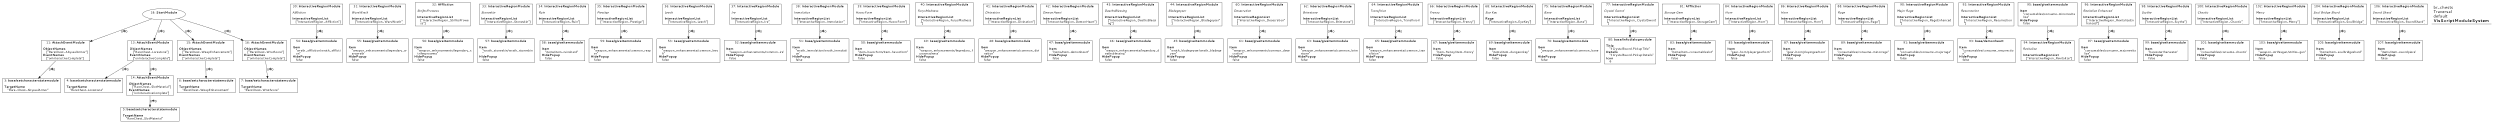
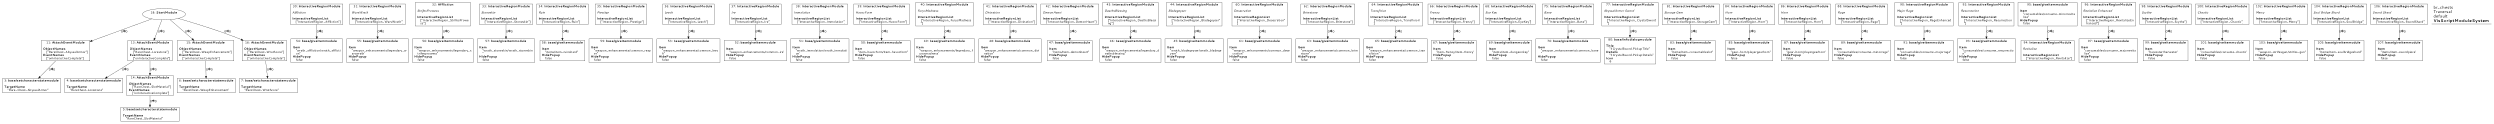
  digraph {
    fontname="Segoe UI"
    splines=spline
    node [fontname="Segoe UI" shape=box]
    edge [fontname="Segoe UI"]
    n1 [label=<3: <b>base/setcharacterstatemodule</b><br/><br/><b>TargetName</b><br align="left"/>    &quot;Rare_Chest_AbyssalArmor&quot;<br align="left"/>>]
    n2 [label=<4: <b>base/setcharacterstatemodule</b><br/><br/><b>TargetName</b><br align="left"/>    &quot;RareChest_Lorestone&quot;<br align="left"/>>]
    n3 [label=<5: <b>base/setcharacterstatemodule</b><br/><br/><b>TargetName</b><br align="left"/>    &quot;RareChest_SlotMaterial&quot;<br align="left"/>>]
    n4 [label=<6: <b>base/setcharacterstatemodule</b><br/><br/><b>TargetName</b><br align="left"/>    &quot;RareChest_WeapEnhancement&quot;<br align="left"/>>]
    n5 [label=<7: <b>base/setcharacterstatemodule</b><br/><br/><b>TargetName</b><br align="left"/>    &quot;RareChest_Wrathcore&quot;<br align="left"/>>]
    n6 [label=<11: <b>AttachEventModule</b><br/><br/><b>ObjectNames</b><br align="left"/>    [&quot;RareChest_AbyssalArmor&quot;]<br align="left"/><b>EventNames</b><br align="left"/>    [&quot;onInteractiveComplete&quot;]<br align="left"/>>]
    n7 [label=<13: <b>AttachEventModule</b><br/><br/><b>ObjectNames</b><br align="left"/>    [&quot;RareChest_Lorestone&quot;]<br align="left"/><b>EventNames</b><br align="left"/>    [&quot;onInteractiveComplete&quot;]<br align="left"/>>]
    n8 [label=<14: <b>AttachEventModule</b><br/><br/><b>ObjectNames</b><br align="left"/>    [&quot;RareChest_SlotMaterial&quot;]<br align="left"/><b>EventNames</b><br align="left"/>    [&quot;onInteractiveComplete&quot;]<br align="left"/>>]
    n9 [label=<15: <b>AttachEventModule</b><br/><br/><b>ObjectNames</b><br align="left"/>    [&quot;RareChest_WeapEnhancement&quot;]<br align="left"/><b>EventNames</b><br align="left"/>    [&quot;onInteractiveComplete&quot;]<br align="left"/>>]
    n10 [label=<16: <b>AttachEventModule</b><br/><br/><b>ObjectNames</b><br align="left"/>    [&quot;RareChest_Wrathcore&quot;]<br align="left"/><b>EventNames</b><br align="left"/>    [&quot;onInteractiveComplete&quot;]<br align="left"/>>]
    n11 [label=<18: <b>StartModule</b><br/><br/>> shape=oval]
    n12 [label=<30: <b>InteractiveRegionModule</b><br/><br/><i>Affliction<br align="left"/></i><br align="left"/><b>InteractiveRegionList</b><br align="left"/>    [&quot;InteractiveRegion_Affliction&quot;]<br align="left"/>>]
    n13 [label=<54: <b>base/giveitemmodule</b><br/><br/><b>Item</b><br align="left"/>    &quot;wrath_affliction/wrath_afflicti<br align="left"/>    on&quot;<br align="left"/><b>HidePopup</b><br align="left"/>    false<br align="left"/>>]
    n14 [label=<31: <b>InteractiveRegionModule</b><br/><br/><i>WarsWrath<br align="left"/></i><br align="left"/><b>InteractiveRegionList</b><br align="left"/>    [&quot;InteractiveRegion_WarsWrath&quot;]<br align="left"/>>]
    n15 [label=<55: <b>base/giveitemmodule</b><br/><br/><b>Item</b><br align="left"/>    &quot;weapon_enhancements/legendary_w<br align="left"/>    arswrath&quot;<br align="left"/><b>HidePopup</b><br align="left"/>    false<br align="left"/>>]
    n16 [label=<32: <b>Affliction</b><br/><br/><i>StrifesProwess<br align="left"/></i><br align="left"/><b>InteractiveRegionList</b><br align="left"/>    [&quot;InteractiveRegion_StrifesProwe<br align="left"/>    ss&quot;]<br align="left"/>>]
    n17 [label=<56: <b>base/giveitemmodule</b><br/><br/><b>Item</b><br align="left"/>    &quot;weapon_enhancements/legendary_s<br align="left"/>    trifesprowess&quot;<br align="left"/><b>HidePopup</b><br align="left"/>    false<br align="left"/>>]
    n18 [label=<33: <b>InteractiveRegionModule</b><br/><br/><i>Stoneskin<br align="left"/></i><br align="left"/><b>InteractiveRegionList</b><br align="left"/>    [&quot;InteractiveRegion_Stoneskin&quot;]<br align="left"/>>]
    n19 [label=<57: <b>base/giveitemmodule</b><br/><br/><b>Item</b><br align="left"/>    &quot;wrath_stoneskin/wrath_stoneskin<br align="left"/>    &quot;<br align="left"/><b>HidePopup</b><br align="left"/>    false<br align="left"/>>]
    n20 [label=<34: <b>InteractiveRegionModule</b><br/><br/><i>Ruin<br align="left"/></i><br align="left"/><b>InteractiveRegionList</b><br align="left"/>    [&quot;InteractiveRegion_Ruin&quot;]<br align="left"/>>]
    n21 [label=<58: <b>base/giveitemmodule</b><br/><br/><b>Item</b><br align="left"/>    &quot;items/item_ruinshard&quot;<br align="left"/><b>HidePopup</b><br align="left"/>    false<br align="left"/>>]
    n22 [label=<35: <b>InteractiveRegionModule</b><br/><br/><i>Prestige<br align="left"/></i><br align="left"/><b>InteractiveRegionList</b><br align="left"/>    [&quot;InteractiveRegion_Prestige&quot;]<br align="left"/>>]
    n23 [label=<59: <b>base/giveitemmodule</b><br/><br/><b>Item</b><br align="left"/>    &quot;weapon_enhancements/common_reap<br align="left"/>    er&quot;<br align="left"/><b>HidePopup</b><br align="left"/>    false<br align="left"/>>]
    n24 [label=<36: <b>InteractiveRegionModule</b><br/><br/><i>Leech<br align="left"/></i><br align="left"/><b>InteractiveRegionList</b><br align="left"/>    [&quot;InteractiveRegion_Leech&quot;]<br align="left"/>>]
    n25 [label=<53: <b>base/giveitemmodule</b><br/><br/><b>Item</b><br align="left"/>    &quot;weapon_enhancements/common_leec<br align="left"/>    h&quot;<br align="left"/><b>HidePopup</b><br align="left"/>    false<br align="left"/>>]
    n26 [label=<37: <b>InteractiveRegionModule</b><br/><br/><i>Ire<br align="left"/></i><br align="left"/><b>InteractiveRegionList</b><br align="left"/>    [&quot;InteractiveRegion_Ire&quot;]<br align="left"/>>]
    n27 [label=<52: <b>base/giveitemmodule</b><br/><br/><b>Item</b><br align="left"/>    &quot;weapon_enhancements/common_ire&quot;<br align="left"/><b>HidePopup</b><br align="left"/>    false<br align="left"/>>]
    n28 [label=<38: <b>InteractiveRegionModule</b><br/><br/><i>Immolation<br align="left"/></i><br align="left"/><b>InteractiveRegionList</b><br align="left"/>    [&quot;InteractiveRegion_Immolation&quot;]<br align="left"/>>]
    n29 [label=<51: <b>base/giveitemmodule</b><br/><br/><b>Item</b><br align="left"/>    &quot;wrath_immolation/wrath_immolati<br align="left"/>    on&quot;<br align="left"/><b>HidePopup</b><br align="left"/>    false<br align="left"/>>]
    n30 [label=<39: <b>InteractiveRegionModule</b><br/><br/><i>HavocForm<br align="left"/></i><br align="left"/><b>InteractiveRegionList</b><br align="left"/>    [&quot;InteractiveRegion_HavocForm&quot;]<br align="left"/>>]
    n31 [label=<50: <b>base/giveitemmodule</b><br/><br/><b>Item</b><br align="left"/>    &quot;item_havocform/item_havocform&quot;<br align="left"/><b>HidePopup</b><br align="left"/>    false<br align="left"/>>]
    n32 [label=<40: <b>InteractiveRegionModule</b><br/><br/><i>FurysMadness<br align="left"/></i><br align="left"/><b>InteractiveRegionList</b><br align="left"/>    [&quot;InteractiveRegion_FurysMadness<br align="left"/>    &quot;]<br align="left"/>>]
    n33 [label=<49: <b>base/giveitemmodule</b><br/><br/><b>Item</b><br align="left"/>    &quot;weapon_enhancements/legendary_f<br align="left"/>    urysmadness&quot;<br align="left"/><b>HidePopup</b><br align="left"/>    false<br align="left"/>>]
    n34 [label=<41: <b>InteractiveRegionModule</b><br/><br/><i>Divination<br align="left"/></i><br align="left"/><b>InteractiveRegionList</b><br align="left"/>    [&quot;InteractiveRegion_Divination&quot;]<br align="left"/>>]
    n35 [label=<48: <b>base/giveitemmodule</b><br/><br/><b>Item</b><br align="left"/>    &quot;weapon_enhancements/common_divi<br align="left"/>    nation&quot;<br align="left"/><b>HidePopup</b><br align="left"/>    false<br align="left"/>>]
    n36 [label=<42: <b>InteractiveRegionModule</b><br/><br/><i>DemonHeart<br align="left"/></i><br align="left"/><b>InteractiveRegionList</b><br align="left"/>    [&quot;InteractiveRegion_DemonHeart&quot;]<br align="left"/>>]
    n37 [label=<47: <b>base/giveitemmodule</b><br/><br/><b>Item</b><br align="left"/>    &quot;items/item_demonheart&quot;<br align="left"/><b>HidePopup</b><br align="left"/>    false<br align="left"/>>]
    n38 [label=<43: <b>InteractiveRegionModule</b><br/><br/><i>DeathsBlessing<br align="left"/></i><br align="left"/><b>InteractiveRegionList</b><br align="left"/>    [&quot;InteractiveRegion_DeathsBlessi<br align="left"/>    ng&quot;]<br align="left"/>>]
    n39 [label=<46: <b>base/giveitemmodule</b><br/><br/><b>Item</b><br align="left"/>    &quot;weapon_enhancements/legendary_d<br align="left"/>    eathsblessing&quot;<br align="left"/><b>HidePopup</b><br align="left"/>    false<br align="left"/>>]
    n40 [label=<44: <b>InteractiveRegionModule</b><br/><br/><i>Bladegeyser<br align="left"/></i><br align="left"/><b>InteractiveRegionList</b><br align="left"/>    [&quot;InteractiveRegion_Bladegeyser&quot;<br align="left"/>    ]<br align="left"/>>]
    n41 [label=<45: <b>base/giveitemmodule</b><br/><br/><b>Item</b><br align="left"/>    &quot;wrath_bladegeyser/wrath_bladege<br align="left"/>    yser&quot;<br align="left"/><b>HidePopup</b><br align="left"/>    false<br align="left"/>>]
    n42 [label=<60: <b>InteractiveRegionModule</b><br/><br/><i>Desecration<br align="left"/></i><br align="left"/><b>InteractiveRegionList</b><br align="left"/>    [&quot;InteractiveRegion_Desecration&quot;<br align="left"/>    ]<br align="left"/>>]
    n43 [label=<61: <b>base/giveitemmodule</b><br/><br/><b>Item</b><br align="left"/>    &quot;weapon_enhancements/common_dese<br align="left"/>    cration&quot;<br align="left"/><b>HidePopup</b><br align="left"/>    false<br align="left"/>>]
    n44 [label=<62: <b>InteractiveRegionModule</b><br/><br/><i>Brimstone<br align="left"/></i><br align="left"/><b>InteractiveRegionList</b><br align="left"/>    [&quot;InteractiveRegion_Brimstone&quot;]<br align="left"/>>]
    n45 [label=<63: <b>base/giveitemmodule</b><br/><br/><b>Item</b><br align="left"/>    &quot;weapon_enhancements/common_brim<br align="left"/>    stone&quot;<br align="left"/><b>HidePopup</b><br align="left"/>    false<br align="left"/>>]
    n46 [label=<64: <b>InteractiveRegionModule</b><br/><br/><i>Transfixion<br align="left"/></i><br align="left"/><b>InteractiveRegionList</b><br align="left"/>    [&quot;InteractiveRegion_Transfixion&quot;<br align="left"/>    ]<br align="left"/>>]
    n47 [label=<65: <b>base/giveitemmodule</b><br/><br/><b>Item</b><br align="left"/>    &quot;weapon_enhancements/common_tran<br align="left"/>    sfixion&quot;<br align="left"/><b>HidePopup</b><br align="left"/>    false<br align="left"/>>]
    n48 [label=<66: <b>InteractiveRegionModule</b><br/><br/><i>Frenzy<br align="left"/></i><br align="left"/><b>InteractiveRegionList</b><br align="left"/>    [&quot;InteractiveRegion_Frenzy&quot;]<br align="left"/>>]
    n49 [label=<67: <b>base/giveitemmodule</b><br/><br/><b>Item</b><br align="left"/>    &quot;item_frenzy/item_frenzy&quot;<br align="left"/><b>HidePopup</b><br align="left"/>    false<br align="left"/>>]
-   n50 [label=<68: <b>InteractiveRegionModule</b><br/><br/><i>Eye Key<br align="left"/></i><br align="left"/><b>Rage</b><br align="left"/>    [&quot;InteractiveRegion_EyeKey&quot;]<br align="left"/>>]
+   n50 [label=<68: <b>InteractiveRegionModule</b><br/><br/><i>Eye Key<br align="left"/></i><br align="left"/><b>InteractiveRegionList</b><br align="left"/>    [&quot;InteractiveRegion_EyeKey&quot;]<br align="left"/>>]
    n51 [label=<69: <b>base/giveitemmodule</b><br/><br/><b>Item</b><br align="left"/>    &quot;items/item_dungeonkey&quot;<br align="left"/><b>HidePopup</b><br align="left"/>    false<br align="left"/>>]
    n52 [label=<75: <b>InteractiveRegionModule</b><br/><br/><i>Bane<br align="left"/></i><br align="left"/><b>InteractiveRegionList</b><br align="left"/>    [&quot;InteractiveRegion_Bane&quot;]<br align="left"/>>]
    n53 [label=<76: <b>base/giveitemmodule</b><br/><br/><b>Item</b><br align="left"/>    &quot;weapon_enhancements/common_bane<br align="left"/>    &quot;<br align="left"/><b>HidePopup</b><br align="left"/>    false<br align="left"/>>]
-   n54 [label=<77: <b>InteractiveRegionModule</b><br/><br/><i>Crystal Sword<br align="left"/></i><br align="left"/><b>InteractiveRegionList</b><br align="left"/>    [&quot;InteractiveRegion_CrystalSword<br align="left"/>    &quot;]<br align="left"/>>]
+   n54 [label=<77: <b>InteractiveRegionModule</b><br/><br/><i>AbyssalArmor Sword<br align="left"/></i><br align="left"/><b>InteractiveRegionList</b><br align="left"/>    [&quot;InteractiveRegion_CrystalSword<br align="left"/>    &quot;]<br align="left"/>>]
    n55 [label=<80: <b>base/infodialogmodule</b><br/><br/><b>Title</b><br align="left"/>    &quot;$CrystalSword.PickupTitle&quot;<br align="left"/><b>Details</b><br align="left"/>    &quot;$CrystalSword.PickupDetails&quot;<br align="left"/><b>Icon</b><br align="left"/>    6<br align="left"/>>]
-   n56 [label=<81: <b>Affliction</b><br/><br/><i>Storage Gem<br align="left"/></i><br align="left"/><b>InteractiveRegionList</b><br align="left"/>    [&quot;InteractiveRegion_StorageGem&quot;]<br align="left"/>>]
+   n56 [label=<81: <b>InteractiveRegionModule</b><br/><br/><i>Storage Gem<br align="left"/></i><br align="left"/><b>InteractiveRegionList</b><br align="left"/>    [&quot;InteractiveRegion_StorageGem&quot;]<br align="left"/>>]
    n57 [label=<83: <b>base/giveitemmodule</b><br/><br/><b>Item</b><br align="left"/>    &quot;items/item_consumableslot&quot;<br align="left"/><b>HidePopup</b><br align="left"/>    false<br align="left"/>>]
    n58 [label=<84: <b>InteractiveRegionModule</b><br/><br/><i>Horn<br align="left"/></i><br align="left"/><b>InteractiveRegionList</b><br align="left"/>    [&quot;InteractiveRegion_Horn&quot;]<br align="left"/>>]
    n59 [label=<85: <b>base/giveitemmodule</b><br/><br/><b>Item</b><br align="left"/>    &quot;gear_horn/playergearhorn&quot;<br align="left"/><b>HidePopup</b><br align="left"/>    false<br align="left"/>>]
    n60 [label=<86: <b>InteractiveRegionModule</b><br/><br/><i>Horn<br align="left"/></i><br align="left"/><b>InteractiveRegionList</b><br align="left"/>    [&quot;InteractiveRegion_Horn&quot;]<br align="left"/>>]
    n61 [label=<87: <b>base/giveitemmodule</b><br/><br/><b>Item</b><br align="left"/>    &quot;gear_horn/playergearhorn&quot;<br align="left"/><b>HidePopup</b><br align="left"/>    false<br align="left"/>>]
    n62 [label=<88: <b>InteractiveRegionModule</b><br/><br/><i>Rage<br align="left"/></i><br align="left"/><b>InteractiveRegionList</b><br align="left"/>    [&quot;InteractiveRegion_Rage&quot;]<br align="left"/>>]
    n63 [label=<89: <b>base/giveitemmodule</b><br/><br/><b>Item</b><br align="left"/>    &quot;consumables/consume_minorrage&quot;<br align="left"/><b>HidePopup</b><br align="left"/>    false<br align="left"/>>]
    n64 [label=<90: <b>InteractiveRegionModule</b><br/><br/><i>Major Rage<br align="left"/></i><br align="left"/><b>InteractiveRegionList</b><br align="left"/>    [&quot;InteractiveRegion_RageEnhanced<br align="left"/>    &quot;]<br align="left"/>>]
    n65 [label=<91: <b>base/giveitemmodule</b><br/><br/><b>Item</b><br align="left"/>    &quot;consumables/consume_majorrage&quot;<br align="left"/><b>HidePopup</b><br align="left"/>    false<br align="left"/>>]
    n66 [label=<92: <b>InteractiveRegionModule</b><br/><br/><i>Resurrection<br align="left"/></i><br align="left"/><b>InteractiveRegionList</b><br align="left"/>    [&quot;InteractiveRegion_Resurrection<br align="left"/>    &quot;]<br align="left"/>>]
-   n67 [label=<93: <b>base/demonheart</b><br/><br/><b>Item</b><br align="left"/>    &quot;consumables/consume_resurrectio<br align="left"/>    n&quot;<br align="left"/><b>HidePopup</b><br align="left"/>    false<br align="left"/>>]
+   n67 [label=<93: <b>base/giveitemmodule</b><br/><br/><b>Item</b><br align="left"/>    &quot;consumables/consume_resurrectio<br align="left"/>    n&quot;<br align="left"/><b>HidePopup</b><br align="left"/>    false<br align="left"/>>]
    n68 [label=<94: <b>InteractiveRegionModule</b><br/><br/><i>Revitalize<br align="left"/></i><br align="left"/><b>InteractiveRegionList</b><br align="left"/>    [&quot;InteractiveRegion_Revitalize&quot;]<br align="left"/>>]
    n69 [label=<95: <b>base/giveitemmodule</b><br/><br/><b>Item</b><br align="left"/>    &quot;consumables/consume_minorrevita<br align="left"/>    lize&quot;<br align="left"/><b>HidePopup</b><br align="left"/>    false<br align="left"/>>]
    n70 [label=<96: <b>InteractiveRegionModule</b><br/><br/><i>Revitalize Enhanced<br align="left"/></i><br align="left"/><b>InteractiveRegionList</b><br align="left"/>    [&quot;InteractiveRegion_RevitalizeEn<br align="left"/>    hanced&quot;]<br align="left"/>>]
    n71 [label=<97: <b>base/giveitemmodule</b><br/><br/><b>Item</b><br align="left"/>    &quot;consumables/consume_majorrevita<br align="left"/>    lize&quot;<br align="left"/><b>HidePopup</b><br align="left"/>    false<br align="left"/>>]
    n72 [label=<98: <b>InteractiveRegionModule</b><br/><br/><i>Scythe<br align="left"/></i><br align="left"/><b>InteractiveRegionList</b><br align="left"/>    [&quot;InteractiveRegion_Scythe&quot;]<br align="left"/>>]
    n73 [label=<99: <b>base/giveitemmodule</b><br/><br/><b>Item</b><br align="left"/>    &quot;harvester/harvester&quot;<br align="left"/><b>HidePopup</b><br align="left"/>    false<br align="left"/>>]
    n74 [label=<100: <b>InteractiveRegionModule</b><br/><br/><i>Chaotic<br align="left"/></i><br align="left"/><b>InteractiveRegionList</b><br align="left"/>    [&quot;InteractiveRegion_Chaotic&quot;]<br align="left"/>>]
    n75 [label=<101: <b>base/giveitemmodule</b><br/><br/><b>Item</b><br align="left"/>    &quot;consumables/consume_chaotic&quot;<br align="left"/><b>HidePopup</b><br align="left"/>    false<br align="left"/>>]
    n76 [label=<102: <b>InteractiveRegionModule</b><br/><br/><i>Mercy<br align="left"/></i><br align="left"/><b>InteractiveRegionList</b><br align="left"/>    [&quot;InteractiveRegion_Mercy&quot;]<br align="left"/>>]
    n77 [label=<103: <b>base/giveitemmodule</b><br/><br/><b>Item</b><br align="left"/>    &quot;weapon_strifesgun/strifes_gun&quot;<br align="left"/><b>HidePopup</b><br align="left"/>    false<br align="left"/>>]
    n78 [label=<104: <b>InteractiveRegionModule</b><br/><br/><i>Soul Bridge Shard<br align="left"/></i><br align="left"/><b>InteractiveRegionList</b><br align="left"/>    [&quot;InteractiveRegion_SoulBridge&quot;]<br align="left"/>>]
    n79 [label=<105: <b>base/giveitemmodule</b><br/><br/><b>Item</b><br align="left"/>    &quot;items/item_soulbridgeshard&quot;<br align="left"/><b>HidePopup</b><br align="left"/>    false<br align="left"/>>]
    n80 [label=<106: <b>InteractiveRegionModule</b><br/><br/><i>Sword Shard<br align="left"/></i><br align="left"/><b>InteractiveRegionList</b><br align="left"/>    [&quot;InteractiveRegion_SwordShard&quot;]<br align="left"/>>]
    n81 [label=<107: <b>base/giveitemmodule</b><br/><br/><b>Item</b><br align="left"/>    &quot;items/item_swordpiece&quot;<br align="left"/><b>HidePopup</b><br align="left"/>    false<br align="left"/>>]
    n82 [label=<<font point-size="20">br_chests<br align="left"/>Traversal<br align="left"/>default<br align="left"/><b>VisScriptModuleSystem</b><br align="left"/></font>> shape=underline]
    n6 -> n1 [label="0→0"]
    n7 -> n2 [label="0→0"]
    n7 -> n8 [label="0→0"]
    n8 -> n3 [label="0→0"]
    n9 -> n4 [label="0→0"]
    n10 -> n5 [label="0→0"]
    n11 -> n6 [label="0→0"]
    n11 -> n7 [label="0→0"]
    n11 -> n9 [label="0→0"]
    n11 -> n10 [label="0→0"]
    n12 -> n13 [label="0→0"]
    n14 -> n15 [label="0→0"]
    n16 -> n17 [label="0→0"]
    n18 -> n19 [label="0→0"]
    n20 -> n21 [label="0→0"]
    n22 -> n23 [label="0→0"]
    n24 -> n25 [label="0→0"]
    n26 -> n27 [label="0→0"]
    n28 -> n29 [label="0→0"]
    n30 -> n31 [label="0→0"]
    n32 -> n33 [label="0→0"]
    n34 -> n35 [label="0→0"]
    n36 -> n37 [label="0→0"]
    n38 -> n39 [label="0→0"]
    n40 -> n41 [label="0→0"]
    n42 -> n43 [label="0→0"]
    n44 -> n45 [label="0→0"]
    n46 -> n47 [label="0→0"]
    n48 -> n49 [label="0→0"]
    n50 -> n51 [label="0→0"]
    n52 -> n53 [label="0→0"]
    n54 -> n55 [label="0→0"]
    n56 -> n57 [label="0→0"]
    n58 -> n59 [label="0→0"]
    n60 -> n61 [label="0→0"]
    n62 -> n63 [label="0→0"]
    n64 -> n65 [label="0→0"]
    n66 -> n67 [label="0→0"]
    n69 -> n68 [label="0→0"]
    n70 -> n71 [label="0→0"]
    n72 -> n73 [label="0→0"]
    n74 -> n75 [label="0→0"]
    n76 -> n77 [label="0→0"]
    n78 -> n79 [label="0→0"]
    n80 -> n81 [label="0→0"]
  }
